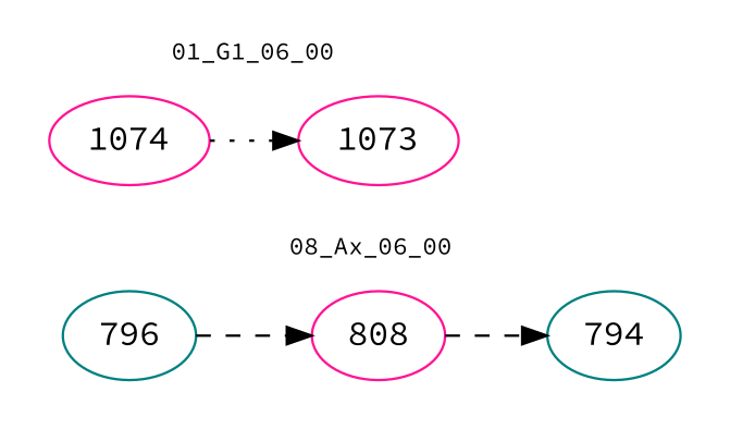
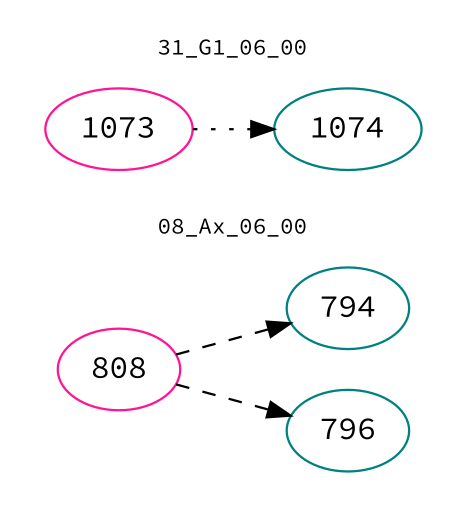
  digraph {
    fontname="Source Code Pro"
    rankdir=LR
    node [color=teal fontname="Source Code Pro"]
    edge [color=black fontname="Source Code Pro" style=dashed]
    n1 [label=796]
    n2 [label=794]
    n3 [color=deeppink label=808]
    n4 [color=deeppink label=1073]
-   n5 [color=deeppink label=1074]
+   n5 [label=1074]
    subgraph cluster_1 {
      color=white
      fontsize=10
      label="08_Ax_06_00"
      n1
      n2
      n3
    }
    subgraph cluster_2 {
      color=white
      fontsize=10
-     label="01_G1_06_00"
+     label="31_G1_06_00"
      n4
      n5
    }
-   n1 -> n3
+   n3 -> n1
    n3 -> n2
-   n5 -> n4 [style=dotted]
+   n4 -> n5 [style=dotted]
  }
